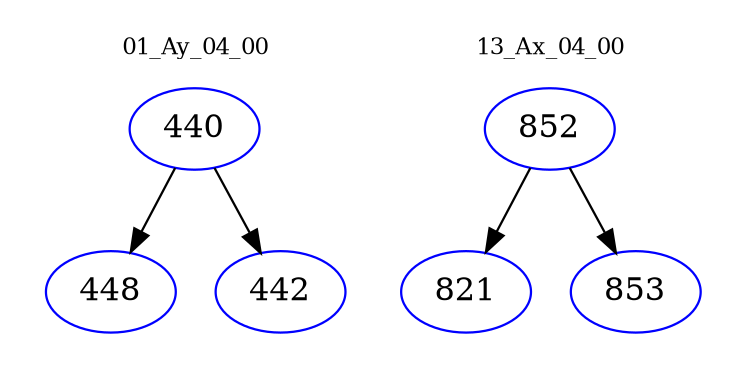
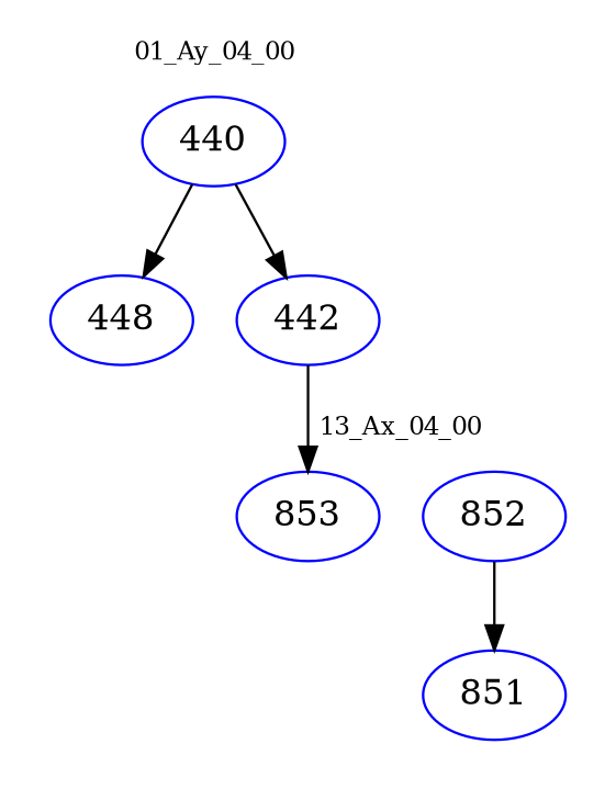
  digraph {
    node [color=blue]
    edge [color=black]
    n1 [label=440]
    n2 [label=448]
    n3 [label=442]
    n4 [label=852]
-   n5 [label=821]
+   n5 [label=851]
    n6 [label=853]
    subgraph cluster_1 {
      color=white
      fontsize=10
      label="01_Ay_04_00"
      n1
      n2
      n3
    }
    subgraph cluster_2 {
      color=white
      fontsize=10
      label="13_Ax_04_00"
      n4
      n5
      n6
    }
    n1 -> n2
    n1 -> n3
    n4 -> n5
-   n4 -> n6
+   n3 -> n6
  }
